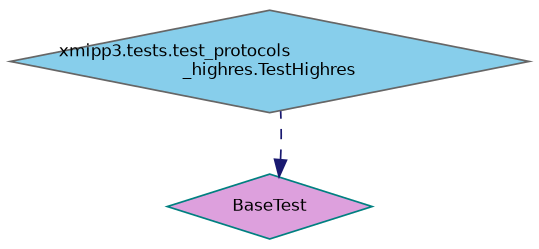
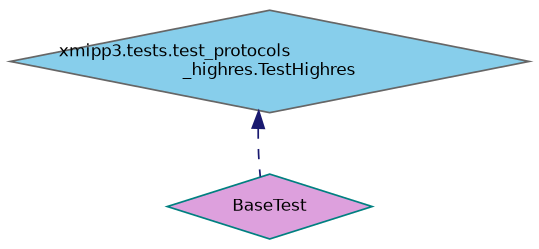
  digraph {
    node [fontname=Helvetica fontsize=10 shape=diamond style=filled]
    n1 [color=gray40 fillcolor=skyblue fontcolor=black height=0.2 label="xmipp3.tests.test_protocols\l_highres.TestHighres" width=0.4]
    n2 [color=teal fillcolor=plum height=0.2 label=BaseTest width=0.4]
-   n2 -> n1 [color=midnightblue dir=back fontname=Helvetica fontsize=10 labelfontname=Helvetica labelfontsize=10 style=dashed]
+   n1 -> n2 [color=midnightblue dir=back fontname=Helvetica fontsize=10 labelfontname=Helvetica labelfontsize=10 style=dashed]
  }
